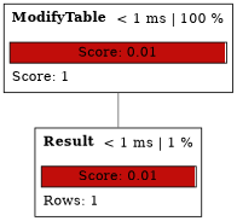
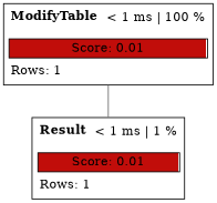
  graph {
    node [shape=plain style=rounded]
-   n1 [label=<     <table cellborder="0" cellspacing="5">         <tr><td align="left"><b>ModifyTable</b></td><td>&lt; 1 ms | 100 %</td></tr>         <tr><td colspan="2" align="left"></td></tr>         <tr><td colspan="2" border="1" bgcolor="#c10d0a;0.99:white">Score: 0.01</td></tr>         <tr><td colspan="2" align="left">Score: 1</td></tr>     </table> >]
+   n1 [label=<     <table cellborder="0" cellspacing="5">         <tr><td align="left"><b>ModifyTable</b></td><td>&lt; 1 ms | 100 %</td></tr>         <tr><td colspan="2" align="left"></td></tr>         <tr><td colspan="2" border="1" bgcolor="#c10d0a;0.99:white">Score: 0.01</td></tr>         <tr><td colspan="2" align="left">Rows: 1</td></tr>     </table> >]
    n2 [label=<     <table cellborder="0" cellspacing="5">         <tr><td align="left"><b>Result</b></td><td>&lt; 1 ms | 1 %</td></tr>         <tr><td colspan="2" align="left"></td></tr>         <tr><td colspan="2" border="1" bgcolor="#c10d0a;0.99:white">Score: 0.01</td></tr>         <tr><td colspan="2" align="left">Rows: 1</td></tr>     </table> >]
    n1 -- n2 [color=gray40]
  }
